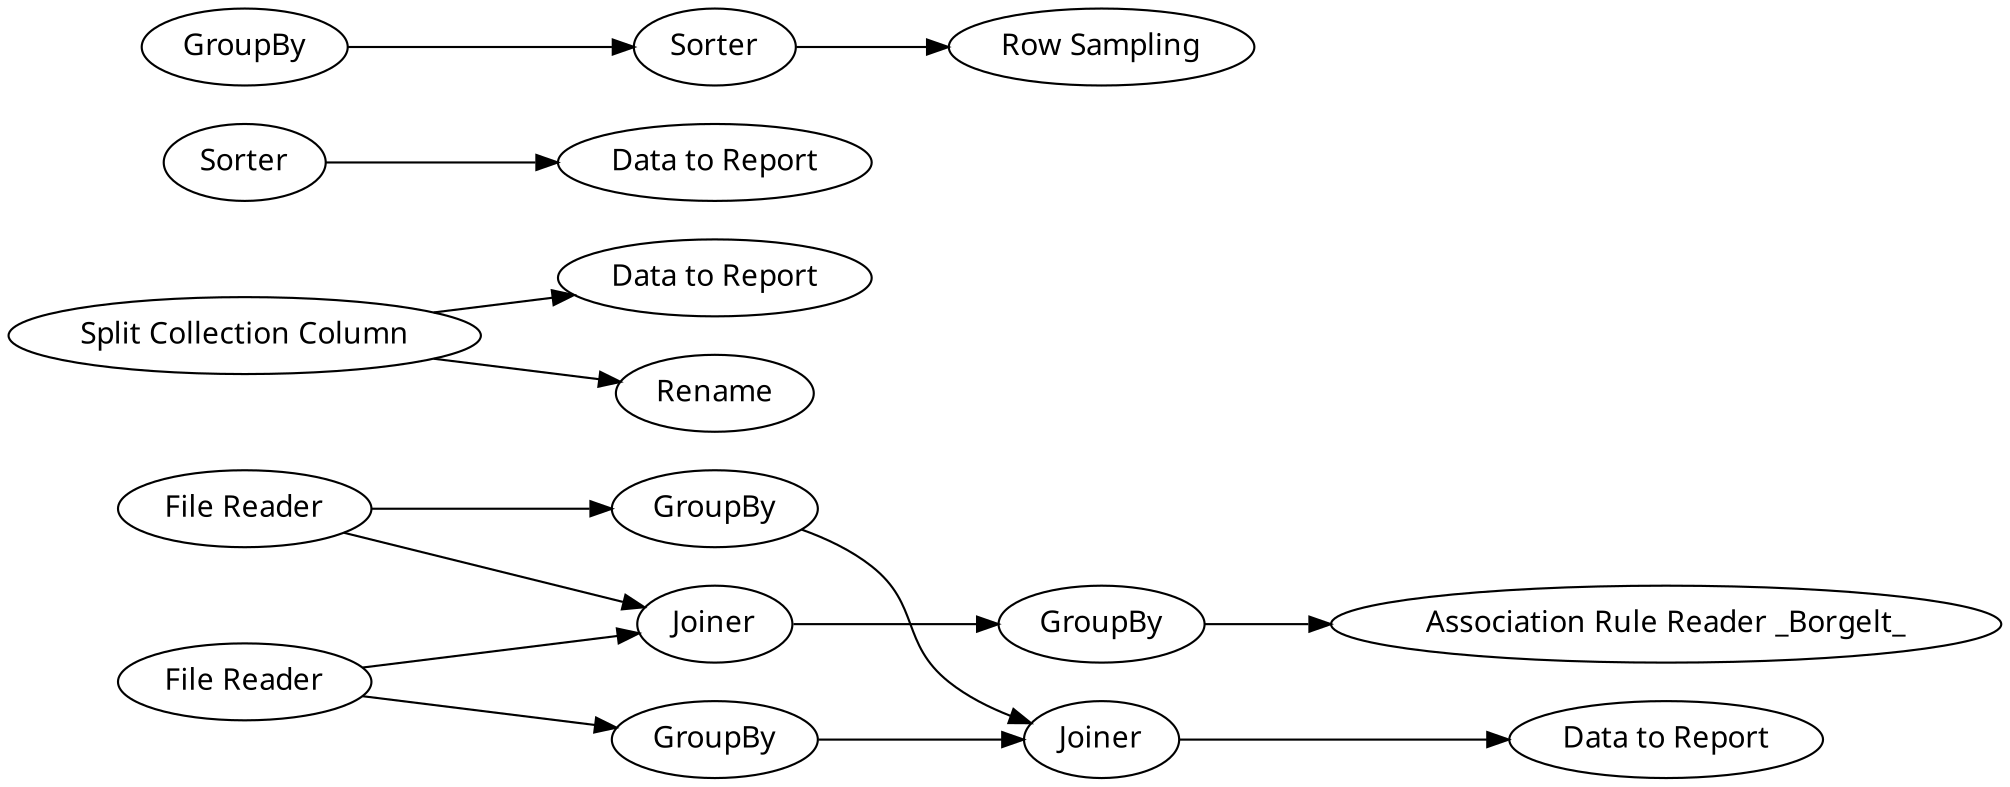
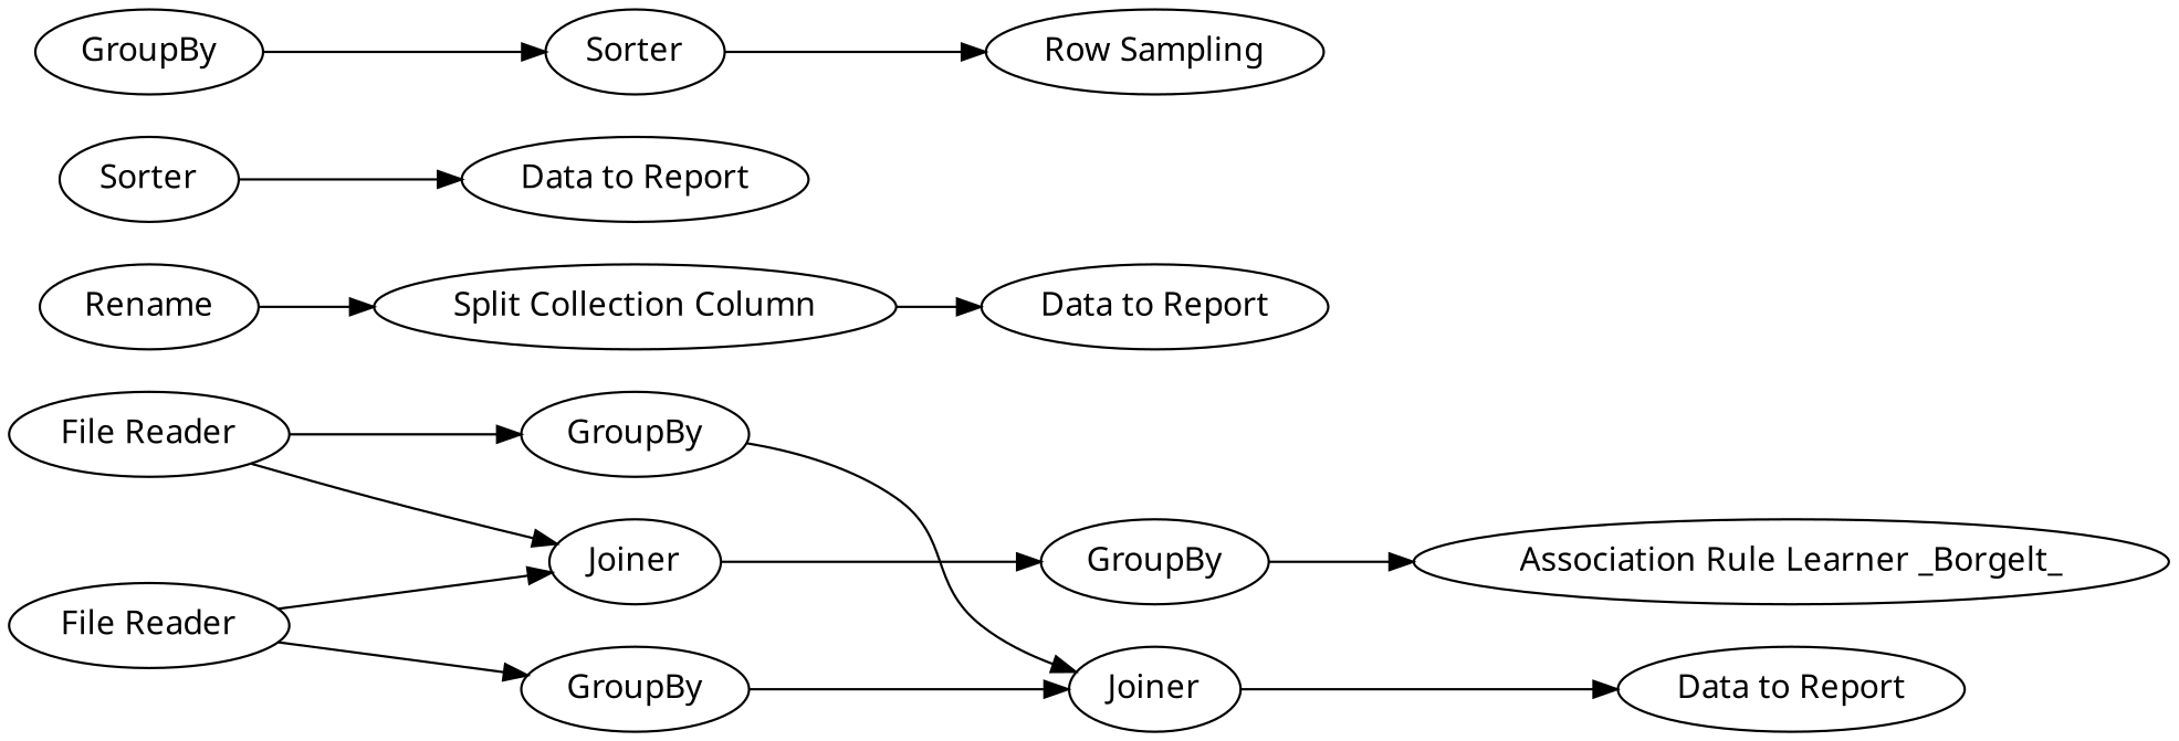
  digraph {
    fontname="Noto Sans"
    rankdir=LR
    node [fontname="Noto Sans"]
    edge [fontname="Noto Sans"]
    n1 [label=Joiner]
    n2 [label=GroupBy]
-   n3 [label="Association Rule Reader _Borgelt_"]
+   n3 [label="Association Rule Learner _Borgelt_"]
    n4 [label="File Reader"]
    n5 [label=GroupBy]
    n6 [label=Joiner]
    n7 [label="File Reader"]
    n8 [label=GroupBy]
    n9 [label="Data to Report"]
    n10 [label="Data to Report"]
    n11 [label=Sorter]
    n12 [label=Rename]
    n13 [label="Data to Report"]
    n14 [label="Split Collection Column"]
    n15 [label=GroupBy]
    n16 [label=Sorter]
    n17 [label="Row Sampling"]
    n1 -> n2
    n2 -> n3
    n4 -> n1
    n4 -> n5
    n5 -> n6
    n6 -> n13
    n7 -> n1
    n7 -> n8
    n8 -> n6
    n11 -> n10
    n14 -> n9
-   n14 -> n12
+   n12 -> n14
    n15 -> n16
    n16 -> n17
  }
